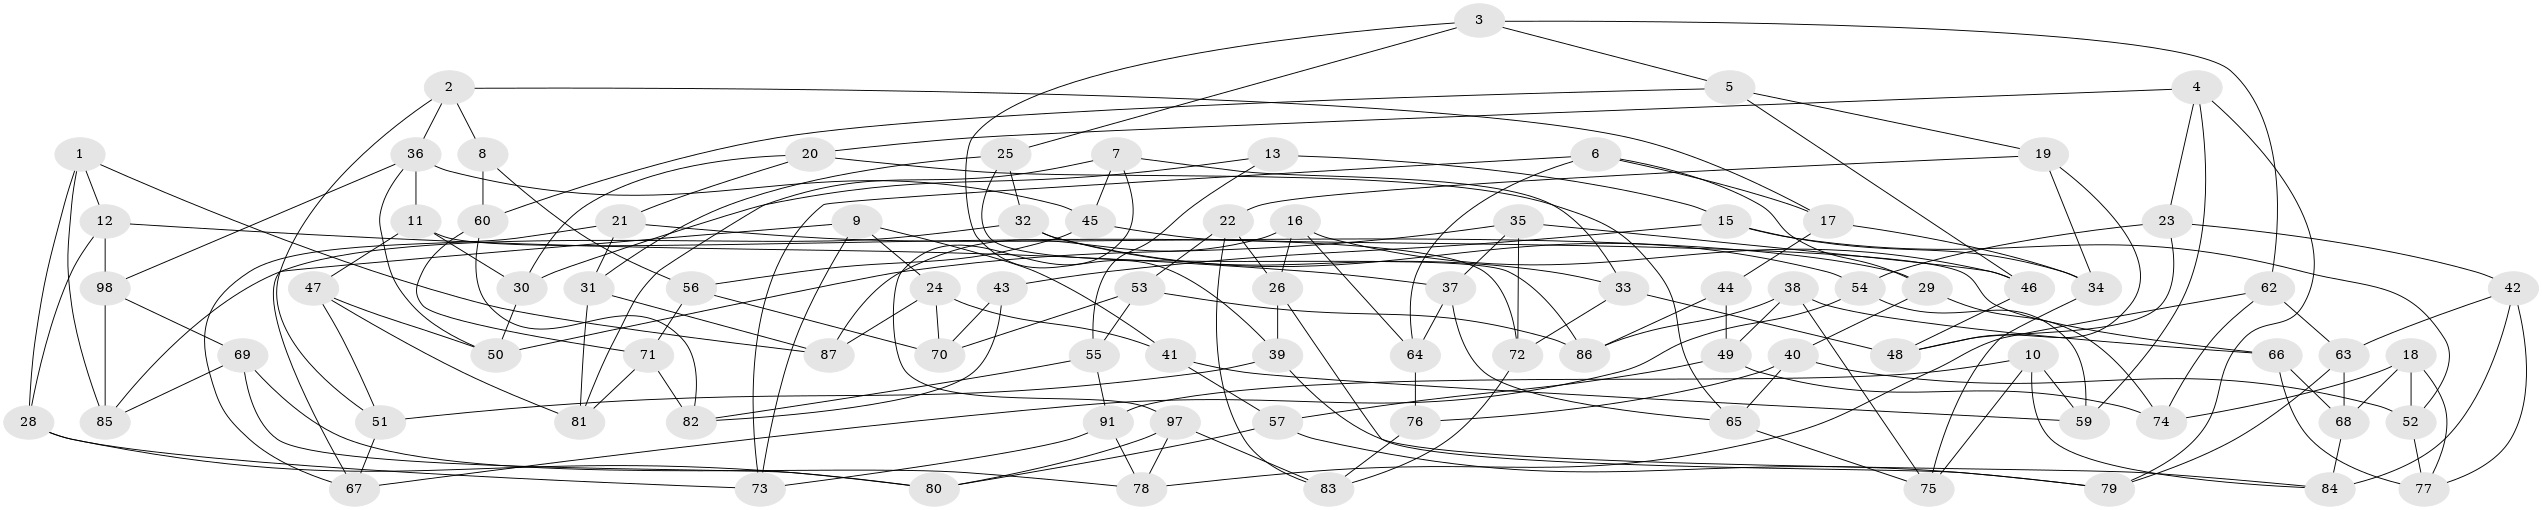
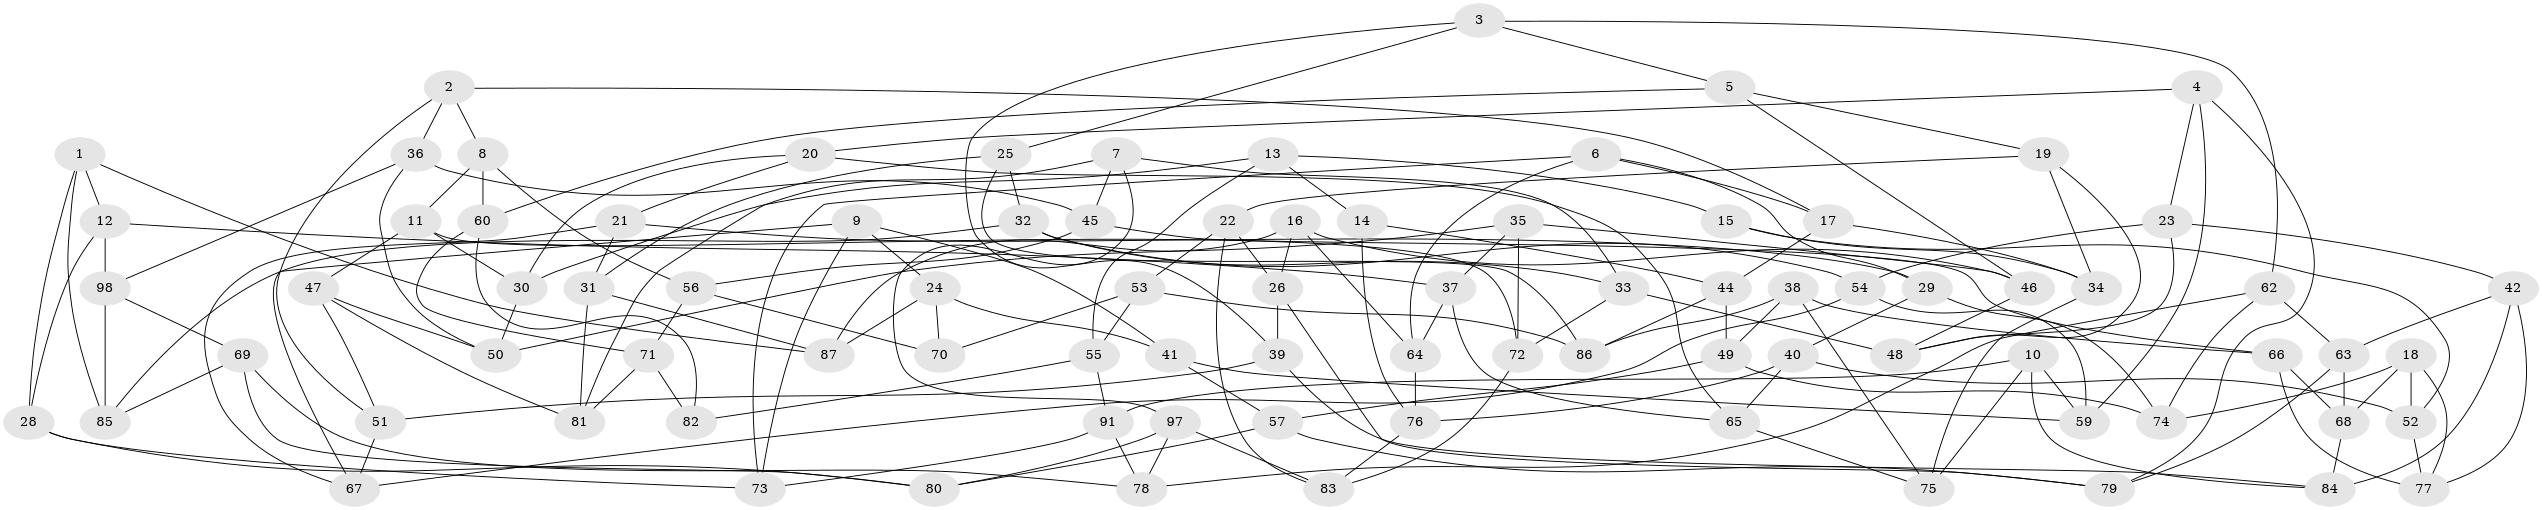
  graph {
    node [color=gray90 style=filled]
    1
    12
    28
    85
    87
    37
    n7 [label=98]
    73
    80
    2
    8
    17
    36
    51
    60
    11
    56
    44
    34
    45
    50
    67
    3
    5
    25
    39
    62
    19
    46
    31
    32
    86
    84
    74
    78
    63
    4
    20
    23
    59
    79
    30
    21
    65
    48
    42
    54
    22
    82
    71
    6
    29
    64
    40
    76
    n56 [label=97]
    7
    33
    81
    83
    72
    66
    47
    70
    9
    24
    41
    57
    10
    n70 [label=91]
    75
    69
    13
+   14
    15
    55
-   43
    52
    49
    77
    16
    26
    18
    68
    53
    35
    38
    1 -- 12
    1 -- 28
    1 -- 85
    1 -- 87
    12 -- 28
    12 -- 37
    12 -- n7
    28 -- 73
    28 -- 80
    37 -- 65
    37 -- 64
    n7 -- 85
    n7 -- 69
    2 -- 8
    2 -- 17
    2 -- 36
    2 -- 51
    8 -- 60
-   36 -- 11
+   8 -- 11
    8 -- 56
    17 -- 44
    17 -- 34
    36 -- n7
    36 -- 45
    36 -- 50
    51 -- 67
    60 -- 82
    60 -- 71
    11 -- 30
    11 -- 72
    11 -- 47
    56 -- 71
    56 -- 70
    44 -- 86
    44 -- 49
    34 -- 75
    45 -- 56
    45 -- 66
    3 -- 5
    3 -- 25
    3 -- 39
    3 -- 62
    5 -- 60
    5 -- 19
    5 -- 46
    25 -- 31
    25 -- 32
    25 -- 86
    39 -- 51
    39 -- 84
    62 -- 74
    62 -- 78
    62 -- 63
    19 -- 34
    19 -- 48
    19 -- 22
    46 -- 48
    31 -- 87
    31 -- 81
    32 -- 85
    32 -- 54
    32 -- 33
    63 -- 79
    63 -- 68
    4 -- 20
    4 -- 23
    4 -- 59
    4 -- 79
    20 -- 30
    20 -- 21
    20 -- 65
    23 -- 48
    23 -- 42
    23 -- 54
    30 -- 50
    21 -- 67
    21 -- 31
    21 -- 29
    65 -- 75
    42 -- 84
    42 -- 63
    42 -- 77
    54 -- 67
    54 -- 59
    22 -- 83
    22 -- 26
    22 -- 53
    71 -- 82
    71 -- 81
    6 -- 73
    6 -- 17
    6 -- 29
    6 -- 64
    29 -- 74
    29 -- 40
    64 -- 76
    40 -- 65
    40 -- 76
    40 -- 52
    76 -- 83
    n56 -- 80
    n56 -- 78
    n56 -- 83
    7 -- 45
    7 -- n56
    7 -- 33
    7 -- 81
    33 -- 48
    33 -- 72
    72 -- 83
    66 -- 77
    66 -- 68
    47 -- 51
    47 -- 50
    47 -- 81
    9 -- 73
    9 -- 67
    9 -- 24
    9 -- 41
    24 -- 87
    24 -- 70
    24 -- 41
    41 -- 59
    41 -- 57
    57 -- 80
    57 -- 79
    10 -- 84
    10 -- 59
    10 -- n70
    10 -- 75
    n70 -- 73
    n70 -- 78
    69 -- 85
    69 -- 80
    69 -- 78
    13 -- 30
+   13 -- 14
    13 -- 15
    13 -- 55
+   14 -- 44
+   14 -- 76
    15 -- 34
-   15 -- 43
    15 -- 52
    55 -- 82
    55 -- n70
-   43 -- 82
-   43 -- 70
    52 -- 77
    49 -- 74
    49 -- 57
    16 -- 87
    16 -- 46
    16 -- 64
    16 -- 26
    26 -- 39
    26 -- 79
    18 -- 74
    18 -- 52
    18 -- 77
    18 -- 68
    68 -- 84
    53 -- 86
    53 -- 70
    53 -- 55
    35 -- 37
    35 -- 50
    35 -- 46
    35 -- 72
    38 -- 86
    38 -- 66
    38 -- 75
    38 -- 49
  }
